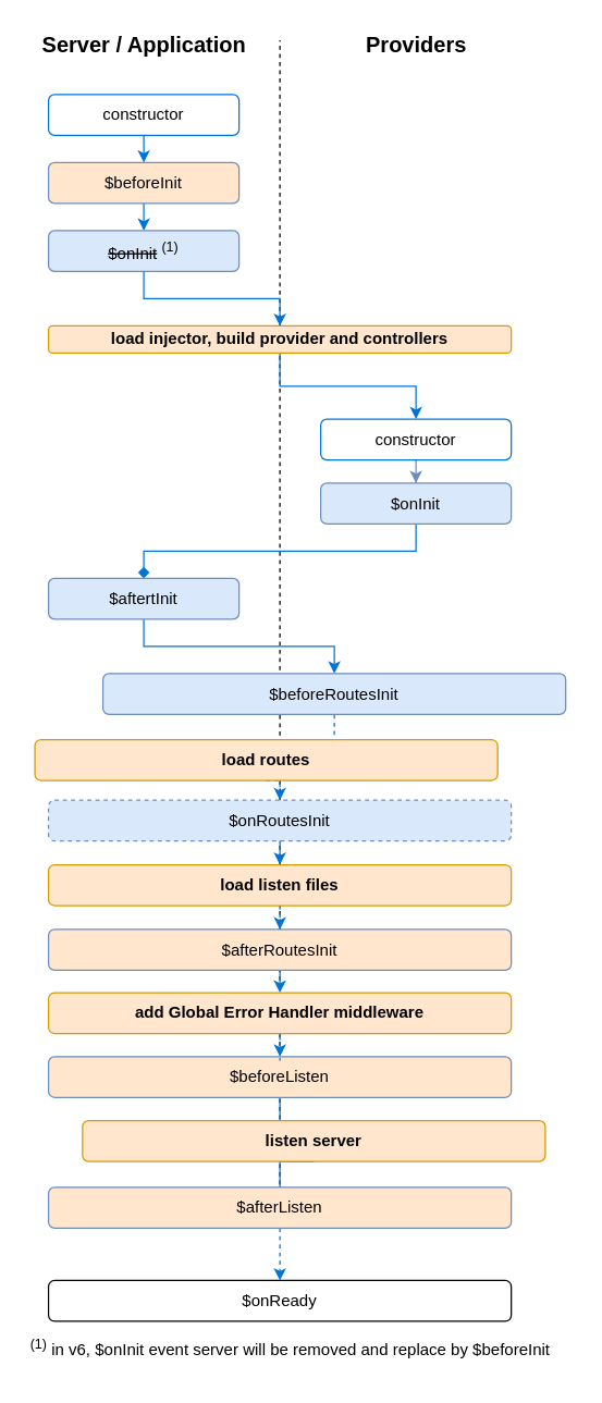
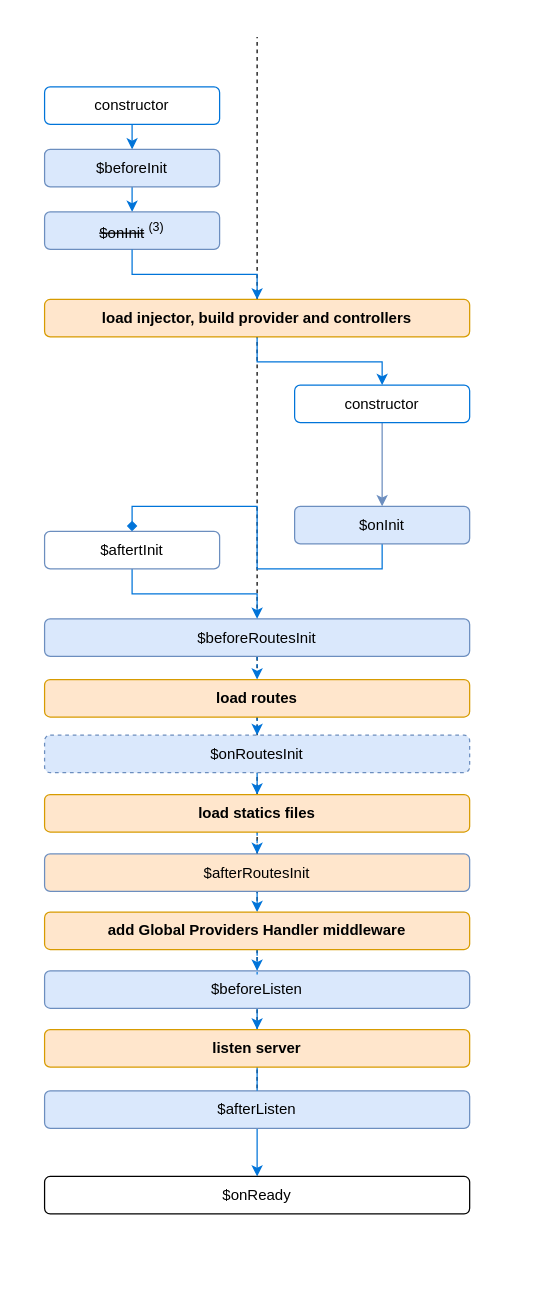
  <mxCell id="0" />
  <mxCell id="1" parent="0" />
  <mxCell id="2" value="" style="endArrow=none;dashed=1;html=1;" edge="1" parent="1"><mxGeometry width="50" height="50" relative="1" as="geometry"><mxPoint x="205" y="870" as="sourcePoint" /><mxPoint x="205" y="29" as="targetPoint" /></mxGeometry></mxCell>
  <mxCell id="3" style="edgeStyle=orthogonalEdgeStyle;rounded=0;orthogonalLoop=1;jettySize=auto;html=1;exitX=0.5;exitY=1;exitDx=0;exitDy=0;entryX=0.5;entryY=0;entryDx=0;entryDy=0;strokeColor=#0074d9;" parent="1" source="4" edge="1"><mxGeometry relative="1" as="geometry"><mxPoint x="105" y="119" as="targetPoint" /></mxGeometry></mxCell>
  <mxCell id="4" value="constructor" style="rounded=1;whiteSpace=wrap;html=1;strokeColor=#0074d9;fontFamily=Helvetica;" parent="1" vertex="1"><mxGeometry x="35" y="69" width="140" height="30" as="geometry" /></mxCell>
  <mxCell id="5" style="edgeStyle=orthogonalEdgeStyle;rounded=0;orthogonalLoop=1;jettySize=auto;html=1;exitX=0.5;exitY=1;exitDx=0;exitDy=0;entryX=0.5;entryY=0;entryDx=0;entryDy=0;strokeColor=#0074d9;" parent="1" edge="1"><mxGeometry relative="1" as="geometry"><mxPoint x="105" y="149" as="sourcePoint" /><mxPoint x="105" y="169" as="targetPoint" /></mxGeometry></mxCell>
- <mxCell id="6" value="$beforeInit" style="rounded=1;whiteSpace=wrap;html=1;strokeColor=#6c8ebf;fillColor=#ffe6cc;fontFamily=Helvetica;" parent="1" vertex="1"><mxGeometry x="35" y="119" width="140" height="30" as="geometry" /></mxCell>
+ <mxCell id="6" value="$beforeInit" style="rounded=1;whiteSpace=wrap;html=1;strokeColor=#6c8ebf;fillColor=#dae8fc;fontFamily=Helvetica;" parent="1" vertex="1"><mxGeometry x="35" y="119" width="140" height="30" as="geometry" /></mxCell>
  <mxCell id="7" style="edgeStyle=orthogonalEdgeStyle;rounded=0;orthogonalLoop=1;jettySize=auto;html=1;exitX=0.5;exitY=1;exitDx=0;exitDy=0;entryX=0.5;entryY=0;entryDx=0;entryDy=0;fillColor=#dae8fc;strokeColor=#0074D9;" edge="1" parent="1" source="8" target="11"><mxGeometry relative="1" as="geometry" /></mxCell>
- <mxCell id="8" value="&lt;b&gt;load injector, build provider and controllers&lt;/b&gt;" style="rounded=1;whiteSpace=wrap;html=1;strokeColor=#d79b00;fillColor=#ffe6cc;fontFamily=Helvetica;" parent="1" vertex="1"><mxGeometry x="35" y="239" width="340" height="20" as="geometry" /></mxCell>
- <mxCell id="9" value="&lt;strike&gt;$onInit&lt;/strike&gt; &lt;sup&gt;(1)&lt;br&gt;&lt;/sup&gt;" style="rounded=1;whiteSpace=wrap;html=1;strokeColor=#6c8ebf;fillColor=#dae8fc;fontFamily=Helvetica;" vertex="1" parent="1"><mxGeometry x="35" y="169" width="140" height="30" as="geometry" /></mxCell>
+ <mxCell id="8" value="&lt;b&gt;load injector, build provider and controllers&lt;/b&gt;" style="rounded=1;whiteSpace=wrap;html=1;strokeColor=#d79b00;fillColor=#ffe6cc;fontFamily=Helvetica;" parent="1" vertex="1"><mxGeometry x="35" y="239" width="340" height="30" as="geometry" /></mxCell>
+ <mxCell id="9" value="&lt;strike&gt;$onInit&lt;/strike&gt; &lt;sup&gt;(3)&lt;br&gt;&lt;/sup&gt;" style="rounded=1;whiteSpace=wrap;html=1;strokeColor=#6c8ebf;fillColor=#dae8fc;fontFamily=Helvetica;" vertex="1" parent="1"><mxGeometry x="35" y="169" width="140" height="30" as="geometry" /></mxCell>
  <mxCell id="10" style="edgeStyle=orthogonalEdgeStyle;rounded=0;orthogonalLoop=1;jettySize=auto;html=1;exitX=0.5;exitY=1;exitDx=0;exitDy=0;fillColor=#dae8fc;strokeColor=#6c8ebf;" edge="1" parent="1" source="11" target="13"><mxGeometry relative="1" as="geometry" /></mxCell>
  <mxCell id="11" value="constructor" style="rounded=1;whiteSpace=wrap;html=1;strokeColor=#0074d9;fontFamily=Helvetica;" vertex="1" parent="1"><mxGeometry x="235" y="307.5" width="140" height="30" as="geometry" /></mxCell>
  <mxCell id="12" style="edgeStyle=orthogonalEdgeStyle;rounded=0;orthogonalLoop=1;jettySize=auto;html=1;exitX=0.5;exitY=1;exitDx=0;exitDy=0;entryX=0.5;entryY=0;entryDx=0;entryDy=0;fillColor=#dae8fc;strokeColor=#0074D9;endArrow=diamond;" edge="1" parent="1" source="13" target="21"><mxGeometry relative="1" as="geometry" /></mxCell>
- <mxCell id="13" value="$onInit" style="rounded=1;whiteSpace=wrap;html=1;strokeColor=#6c8ebf;fillColor=#dae8fc;fontFamily=Helvetica;" vertex="1" parent="1"><mxGeometry x="235" y="354.5" width="140" height="30" as="geometry" /></mxCell>
+ <mxCell id="13" value="$onInit" style="rounded=1;whiteSpace=wrap;html=1;strokeColor=#6c8ebf;fillColor=#dae8fc;fontFamily=Helvetica;" vertex="1" parent="1"><mxGeometry x="235" y="404.5" width="140" height="30" as="geometry" /></mxCell>
  <mxCell id="14" style="edgeStyle=orthogonalEdgeStyle;rounded=0;orthogonalLoop=1;jettySize=auto;html=1;exitX=0.5;exitY=1;exitDx=0;exitDy=0;strokeColor=#0074d9;entryX=0.5;entryY=0;entryDx=0;entryDy=0;" edge="1" parent="1" source="9" target="8"><mxGeometry relative="1" as="geometry"><mxPoint x="104" y="219" as="sourcePoint" /><mxPoint x="104" y="379" as="targetPoint" /></mxGeometry></mxCell>
- <mxCell id="15" value="&lt;div&gt;&lt;sup&gt;(1)&lt;/sup&gt; in v6, $onInit event server will be removed and replace by $beforeInit&lt;br&gt;&lt;/div&gt;&lt;div&gt;&lt;br&gt;&lt;/div&gt;" style="text;html=1;resizable=0;points=[];autosize=1;align=left;verticalAlign=top;spacingTop=-4;" vertex="1" parent="1"><mxGeometry x="20" y="979" width="400" height="30" as="geometry" /></mxCell>
  <mxCell id="16" style="edgeStyle=orthogonalEdgeStyle;rounded=0;orthogonalLoop=1;jettySize=auto;html=1;exitX=0.5;exitY=1;exitDx=0;exitDy=0;entryX=0.5;entryY=0;entryDx=0;entryDy=0;strokeColor=#0074D9;fontSize=15;dashed=1;" edge="1" parent="1" source="17" target="28"><mxGeometry relative="1" as="geometry" /></mxCell>
- <mxCell id="17" value="$beforeRoutesInit" style="rounded=1;whiteSpace=wrap;html=1;strokeColor=#6c8ebf;fillColor=#dae8fc;fontFamily=Helvetica;" vertex="1" parent="1"><mxGeometry x="75" y="494.5" width="340" height="30" as="geometry" /></mxCell>
+ <mxCell id="17" value="$beforeRoutesInit" style="rounded=1;whiteSpace=wrap;html=1;strokeColor=#6c8ebf;fillColor=#dae8fc;fontFamily=Helvetica;" vertex="1" parent="1"><mxGeometry x="35" y="494.5" width="340" height="30" as="geometry" /></mxCell>
  <mxCell id="18" style="edgeStyle=orthogonalEdgeStyle;rounded=0;orthogonalLoop=1;jettySize=auto;html=1;exitX=0.5;exitY=1;exitDx=0;exitDy=0;strokeColor=#0074D9;fontSize=15;" edge="1" parent="1" source="19"><mxGeometry relative="1" as="geometry"><mxPoint x="205" y="729" as="targetPoint" /></mxGeometry></mxCell>
  <mxCell id="19" value="$afterRoutesInit" style="rounded=1;whiteSpace=wrap;html=1;strokeColor=#6c8ebf;fillColor=#ffe6cc;fontFamily=Helvetica;" vertex="1" parent="1"><mxGeometry x="35" y="682.5" width="340" height="30" as="geometry" /></mxCell>
  <mxCell id="20" style="edgeStyle=orthogonalEdgeStyle;rounded=0;orthogonalLoop=1;jettySize=auto;html=1;exitX=0.5;exitY=1;exitDx=0;exitDy=0;entryX=0.5;entryY=0;entryDx=0;entryDy=0;fillColor=#dae8fc;strokeColor=#0074D9;" edge="1" parent="1" source="21" target="17"><mxGeometry relative="1" as="geometry" /></mxCell>
- <mxCell id="21" value="$aftertInit" style="rounded=1;whiteSpace=wrap;html=1;strokeColor=#6c8ebf;fillColor=#dae8fc;fontFamily=Helvetica;" vertex="1" parent="1"><mxGeometry x="35" y="424.5" width="140" height="30" as="geometry" /></mxCell>
+ <mxCell id="21" value="$aftertInit" style="rounded=1;whiteSpace=wrap;html=1;strokeColor=#6c8ebf;fillColor=#ffffff;fontFamily=Helvetica;" vertex="1" parent="1"><mxGeometry x="35" y="424.5" width="140" height="30" as="geometry" /></mxCell>
  <mxCell id="22" style="edgeStyle=orthogonalEdgeStyle;rounded=0;orthogonalLoop=1;jettySize=auto;html=1;exitX=0.5;exitY=1;exitDx=0;exitDy=0;strokeColor=#0074D9;fontSize=15;" edge="1" parent="1" source="23" target="32"><mxGeometry relative="1" as="geometry" /></mxCell>
- <mxCell id="23" value="$beforeListen" style="rounded=1;whiteSpace=wrap;html=1;strokeColor=#6c8ebf;fillColor=#ffe6cc;fontFamily=Helvetica;" vertex="1" parent="1"><mxGeometry x="35" y="776" width="340" height="30" as="geometry" /></mxCell>
- <mxCell id="24" style="edgeStyle=orthogonalEdgeStyle;rounded=0;orthogonalLoop=1;jettySize=auto;html=1;exitX=0.5;exitY=1;exitDx=0;exitDy=0;entryX=0.5;entryY=0;entryDx=0;entryDy=0;strokeColor=#0074D9;fontSize=15;dashed=1;" edge="1" parent="1" source="25" target="26"><mxGeometry relative="1" as="geometry" /></mxCell>
- <mxCell id="25" value="$afterListen" style="rounded=1;whiteSpace=wrap;html=1;strokeColor=#6c8ebf;fillColor=#ffe6cc;fontFamily=Helvetica;" vertex="1" parent="1"><mxGeometry x="35" y="872" width="340" height="30" as="geometry" /></mxCell>
+ <mxCell id="23" value="$beforeListen" style="rounded=1;whiteSpace=wrap;html=1;strokeColor=#6c8ebf;fillColor=#dae8fc;fontFamily=Helvetica;" vertex="1" parent="1"><mxGeometry x="35" y="776" width="340" height="30" as="geometry" /></mxCell>
+ <mxCell id="24" style="edgeStyle=orthogonalEdgeStyle;rounded=0;orthogonalLoop=1;jettySize=auto;html=1;exitX=0.5;exitY=1;exitDx=0;exitDy=0;entryX=0.5;entryY=0;entryDx=0;entryDy=0;strokeColor=#0074D9;fontSize=15;" edge="1" parent="1" source="25" target="26"><mxGeometry relative="1" as="geometry" /></mxCell>
+ <mxCell id="25" value="$afterListen" style="rounded=1;whiteSpace=wrap;html=1;strokeColor=#6c8ebf;fillColor=#dae8fc;fontFamily=Helvetica;" vertex="1" parent="1"><mxGeometry x="35" y="872" width="340" height="30" as="geometry" /></mxCell>
  <mxCell id="26" value="$onReady" style="rounded=1;whiteSpace=wrap;html=1;fontFamily=Helvetica;" vertex="1" parent="1"><mxGeometry x="35" y="940.5" width="340" height="30" as="geometry" /></mxCell>
  <mxCell id="27" style="edgeStyle=orthogonalEdgeStyle;rounded=0;orthogonalLoop=1;jettySize=auto;html=1;exitX=0.5;exitY=1;exitDx=0;exitDy=0;entryX=0.5;entryY=0;entryDx=0;entryDy=0;strokeColor=#0074D9;fontSize=15;dashed=1;" edge="1" parent="1" source="28" target="34"><mxGeometry relative="1" as="geometry" /></mxCell>
- <mxCell id="28" value="&lt;b&gt;load routes&lt;/b&gt;" style="rounded=1;whiteSpace=wrap;html=1;strokeColor=#d79b00;fillColor=#ffe6cc;fontFamily=Helvetica;" vertex="1" parent="1"><mxGeometry x="25" y="543" width="340" height="30" as="geometry" /></mxCell>
- <mxCell id="29" value="&lt;div align=&quot;center&quot;&gt;&lt;font style=&quot;font-size: 16px&quot;&gt;&lt;b&gt;Server / Application&lt;/b&gt;&lt;/font&gt;&lt;/div&gt;" style="text;html=1;resizable=0;points=[];autosize=1;align=center;verticalAlign=top;spacingTop=-4;" vertex="1" parent="1"><mxGeometry x="20" y="20" width="170" height="20" as="geometry" /></mxCell>
- <mxCell id="30" value="&lt;font style=&quot;font-size: 16px&quot;&gt;&lt;b&gt;Providers&lt;/b&gt;&lt;/font&gt;" style="text;html=1;resizable=0;points=[];autosize=1;align=center;verticalAlign=top;spacingTop=-4;fontSize=15;" vertex="1" parent="1"><mxGeometry x="260" y="20" width="90" height="20" as="geometry" /></mxCell>
+ <mxCell id="28" value="&lt;b&gt;load routes&lt;/b&gt;" style="rounded=1;whiteSpace=wrap;html=1;strokeColor=#d79b00;fillColor=#ffe6cc;fontFamily=Helvetica;" vertex="1" parent="1"><mxGeometry x="35" y="543" width="340" height="30" as="geometry" /></mxCell>
  <mxCell id="31" style="edgeStyle=orthogonalEdgeStyle;rounded=0;orthogonalLoop=1;jettySize=auto;html=1;exitX=0.5;exitY=1;exitDx=0;exitDy=0;entryX=0.5;entryY=0;entryDx=0;entryDy=0;strokeColor=#0074D9;fontSize=15;endArrow=none;" edge="1" parent="1" source="32" target="25"><mxGeometry relative="1" as="geometry" /></mxCell>
- <mxCell id="32" value="&lt;b&gt;listen server&lt;/b&gt;" style="rounded=1;whiteSpace=wrap;html=1;strokeColor=#d79b00;fillColor=#ffe6cc;fontFamily=Helvetica;" vertex="1" parent="1"><mxGeometry x="60" y="823" width="340" height="30" as="geometry" /></mxCell>
+ <mxCell id="32" value="&lt;b&gt;listen server&lt;/b&gt;" style="rounded=1;whiteSpace=wrap;html=1;strokeColor=#d79b00;fillColor=#ffe6cc;fontFamily=Helvetica;" vertex="1" parent="1"><mxGeometry x="35" y="823" width="340" height="30" as="geometry" /></mxCell>
  <mxCell id="33" style="edgeStyle=orthogonalEdgeStyle;rounded=0;orthogonalLoop=1;jettySize=auto;html=1;exitX=0.5;exitY=1;exitDx=0;exitDy=0;entryX=0.5;entryY=0;entryDx=0;entryDy=0;strokeColor=#0074D9;fontSize=15;" edge="1" parent="1" source="34" target="36"><mxGeometry relative="1" as="geometry" /></mxCell>
  <mxCell id="34" value="$onRoutesInit" style="rounded=1;whiteSpace=wrap;html=1;strokeColor=#6c8ebf;fillColor=#dae8fc;fontFamily=Helvetica;dashed=1;" vertex="1" parent="1"><mxGeometry x="35" y="587.5" width="340" height="30" as="geometry" /></mxCell>
  <mxCell id="35" style="edgeStyle=orthogonalEdgeStyle;rounded=0;orthogonalLoop=1;jettySize=auto;html=1;exitX=0.5;exitY=1;exitDx=0;exitDy=0;entryX=0.5;entryY=0;entryDx=0;entryDy=0;strokeColor=#0074D9;fontSize=15;dashed=1;" edge="1" parent="1" source="36" target="19"><mxGeometry relative="1" as="geometry" /></mxCell>
- <mxCell id="36" value="&lt;b&gt;load listen files&lt;/b&gt;" style="rounded=1;whiteSpace=wrap;html=1;strokeColor=#d79b00;fillColor=#ffe6cc;fontFamily=Helvetica;" vertex="1" parent="1"><mxGeometry x="35" y="635" width="340" height="30" as="geometry" /></mxCell>
+ <mxCell id="36" value="&lt;b&gt;load statics files&lt;/b&gt;" style="rounded=1;whiteSpace=wrap;html=1;strokeColor=#d79b00;fillColor=#ffe6cc;fontFamily=Helvetica;" vertex="1" parent="1"><mxGeometry x="35" y="635" width="340" height="30" as="geometry" /></mxCell>
  <mxCell id="37" style="edgeStyle=orthogonalEdgeStyle;rounded=0;orthogonalLoop=1;jettySize=auto;html=1;exitX=0.5;exitY=1;exitDx=0;exitDy=0;strokeColor=#0074D9;fontSize=15;dashed=1;" edge="1" parent="1" source="38" target="23"><mxGeometry relative="1" as="geometry" /></mxCell>
- <mxCell id="38" value="&lt;b&gt;add Global Error Handler middleware&lt;/b&gt;" style="rounded=1;whiteSpace=wrap;html=1;strokeColor=#d79b00;fillColor=#ffe6cc;fontFamily=Helvetica;" vertex="1" parent="1"><mxGeometry x="35" y="729" width="340" height="30" as="geometry" /></mxCell>
+ <mxCell id="38" value="&lt;b&gt;add Global Providers Handler middleware&lt;/b&gt;" style="rounded=1;whiteSpace=wrap;html=1;strokeColor=#d79b00;fillColor=#ffe6cc;fontFamily=Helvetica;" vertex="1" parent="1"><mxGeometry x="35" y="729" width="340" height="30" as="geometry" /></mxCell>
